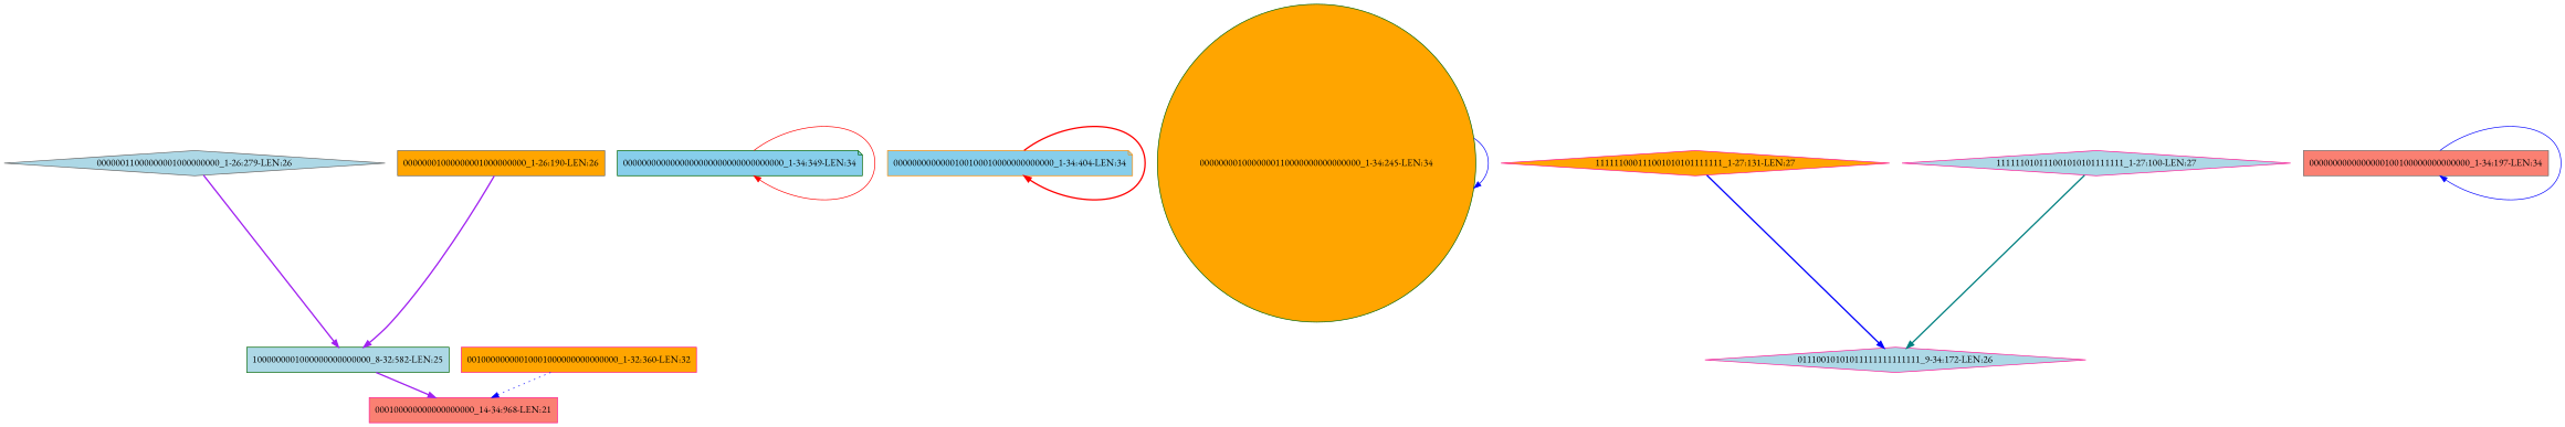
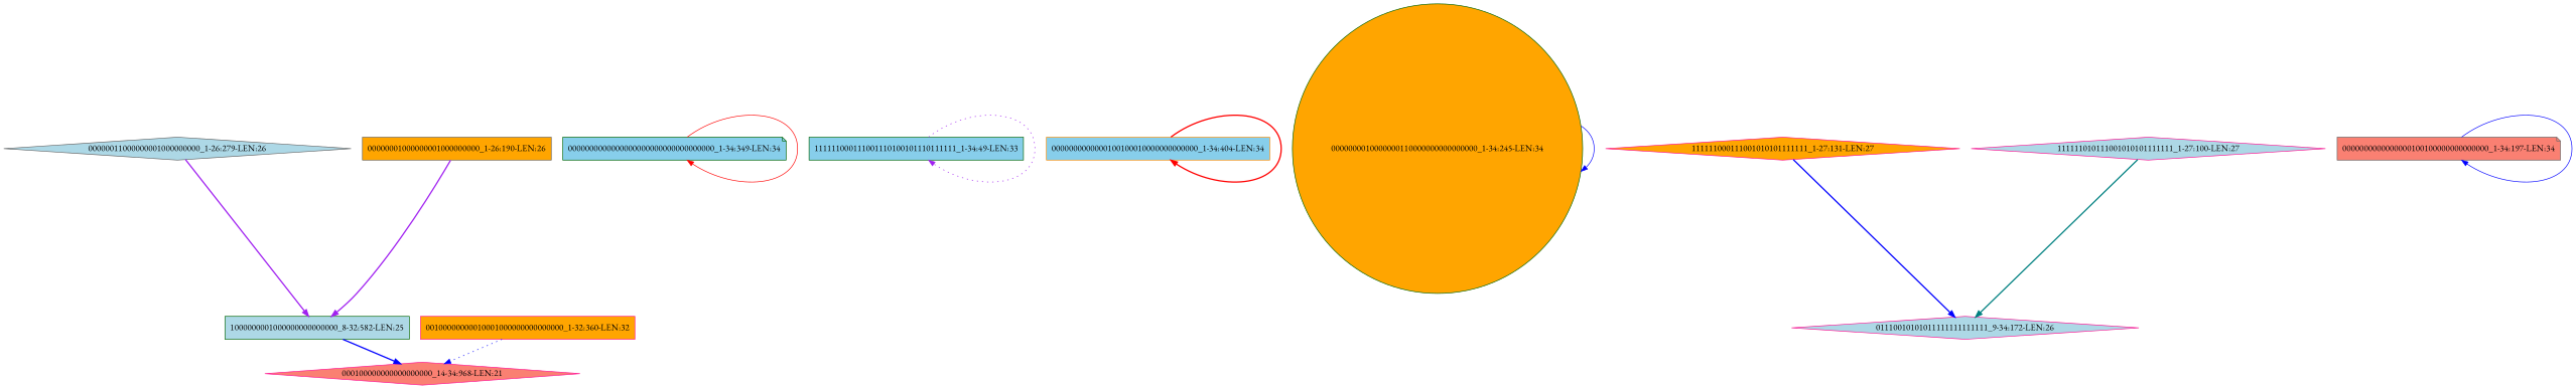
  digraph {
    fontname="EB Garamond"
    node [color=deeppink fillcolor=lightblue fontname="EB Garamond" shape=box style=filled]
    edge [color=blue fontname="EB Garamond" style=bold]
    "00000011000000001000000000_1-26:279-LEN:26" [color=gray40 shape=diamond]
    "1000000001000000000000000_8-32:582-LEN:25" [color=darkgreen]
-   "000100000000000000000_14-34:968-LEN:21" [fillcolor=salmon]
+   "000100000000000000000_14-34:968-LEN:21" [fillcolor=salmon shape=diamond]
    "0000000000000000000000000000000000_1-34:349-LEN:34" [color=darkgreen fillcolor=skyblue shape=note]
    "00100000000010001000000000000000_1-32:360-LEN:32" [fillcolor=orange]
-   "0000000000000100100010000000000000_1-34:404-LEN:34" [color=darkorange fillcolor=skyblue shape=note]
+   "111111000111001110100101110111111_1-34:49-LEN:33" [color=darkgreen fillcolor=skyblue]
+   "0000000000000100100010000000000000_1-34:404-LEN:34" [color=darkorange fillcolor=skyblue]
    "00000001000000001000000000_1-26:190-LEN:26" [color=gray40 fillcolor=orange]
    "0000000010000000110000000000000000_1-34:245-LEN:34" [color=darkgreen fillcolor=orange shape=circle]
    "111111000111001010101111111_1-27:131-LEN:27" [fillcolor=orange shape=diamond]
    "01110010101011111111111111_9-34:172-LEN:26" [shape=diamond]
    "111111010111001010101111111_1-27:100-LEN:27" [shape=diamond]
-   "0000000000000000100100000000000000_1-34:197-LEN:34" [color=gray40 fillcolor=salmon]
+   "0000000000000000100100000000000000_1-34:197-LEN:34" [color=gray40 fillcolor=salmon shape=note]
    "00000011000000001000000000_1-26:279-LEN:26" -> "1000000001000000000000000_8-32:582-LEN:25" [color=purple]
-   "1000000001000000000000000_8-32:582-LEN:25" -> "000100000000000000000_14-34:968-LEN:21" [color=purple]
+   "1000000001000000000000000_8-32:582-LEN:25" -> "000100000000000000000_14-34:968-LEN:21"
    "0000000000000000000000000000000000_1-34:349-LEN:34" -> "0000000000000000000000000000000000_1-34:349-LEN:34" [color=red style=solid]
    "00100000000010001000000000000000_1-32:360-LEN:32" -> "000100000000000000000_14-34:968-LEN:21" [style=dotted]
+   "111111000111001110100101110111111_1-34:49-LEN:33" -> "111111000111001110100101110111111_1-34:49-LEN:33" [color=purple style=dotted]
    "0000000000000100100010000000000000_1-34:404-LEN:34" -> "0000000000000100100010000000000000_1-34:404-LEN:34" [color=red]
    "00000001000000001000000000_1-26:190-LEN:26" -> "1000000001000000000000000_8-32:582-LEN:25" [color=purple]
    "0000000010000000110000000000000000_1-34:245-LEN:34" -> "0000000010000000110000000000000000_1-34:245-LEN:34" [style=solid]
    "111111000111001010101111111_1-27:131-LEN:27" -> "01110010101011111111111111_9-34:172-LEN:26"
    "111111010111001010101111111_1-27:100-LEN:27" -> "01110010101011111111111111_9-34:172-LEN:26" [color=teal]
    "0000000000000000100100000000000000_1-34:197-LEN:34" -> "0000000000000000100100000000000000_1-34:197-LEN:34" [style=solid]
  }
